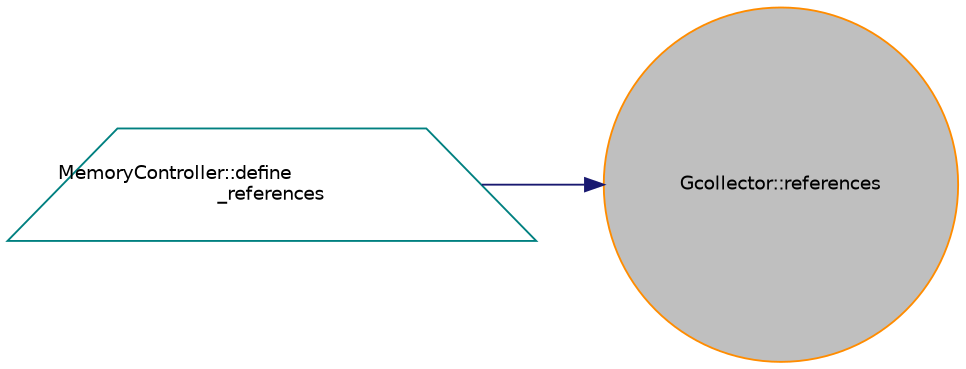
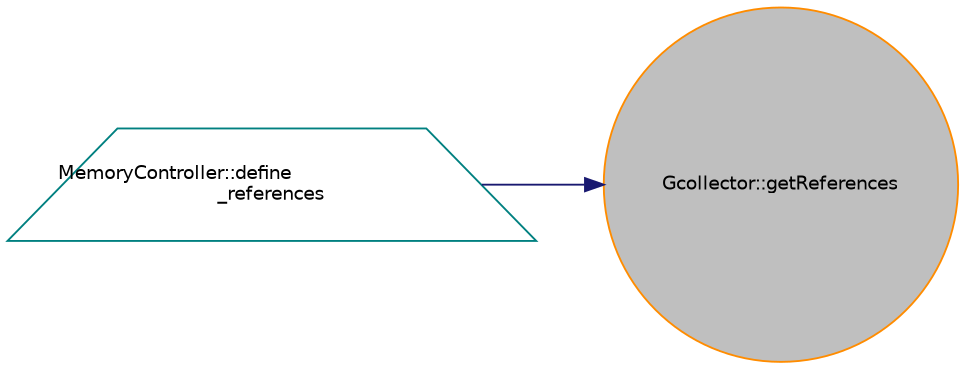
  digraph {
    rankdir=RL
    node [fontname=Helvetica fontsize=10 style=filled]
-   n1 [color=darkorange fillcolor=grey75 fontcolor=black height=0.2 label="Gcollector::references" shape=circle width=0.4]
+   n1 [color=darkorange fillcolor=grey75 fontcolor=black height=0.2 label="Gcollector::getReferences" shape=circle width=0.4]
    n2 [color=teal fillcolor=white height=0.2 label="MemoryController::define\l_references" shape=trapezium width=0.4]
    n1 -> n2 [color=midnightblue dir=back fontname=Helvetica fontsize=10 labelfontname=Helvetica labelfontsize=10 style=solid]
  }
